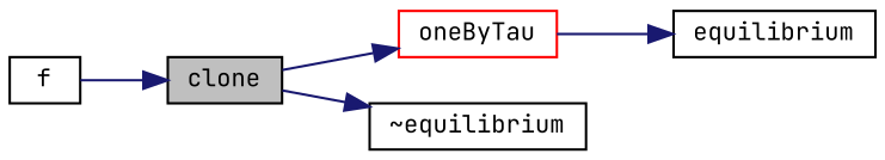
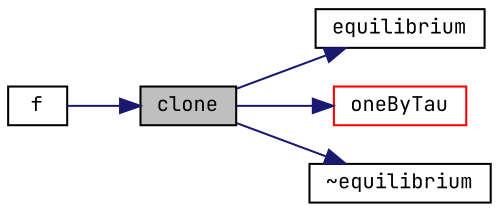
  digraph {
    fontname="JetBrains Mono"
    rankdir=LR
    node [color=black fontname="JetBrains Mono" fontsize=10 shape=record]
    edge [color=midnightblue fontname="JetBrains Mono" fontsize=10 labelfontname=Helvetica labelfontsize=10 style=solid]
    n1 [fillcolor=grey75 fontcolor=black height=0.2 label=clone style=filled width=0.4]
    n2 [height=0.2 label=equilibrium width=0.4]
    n3 [color=red height=0.2 label=oneByTau width=0.4]
    n4 [height=0.2 label="~equilibrium" width=0.4]
    n5 [height=0.2 label=f width=0.4]
-   n3 -> n2
+   n1 -> n2
    n1 -> n3
    n1 -> n4
    n5 -> n1
  }
